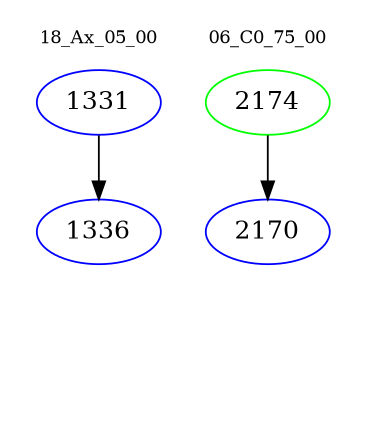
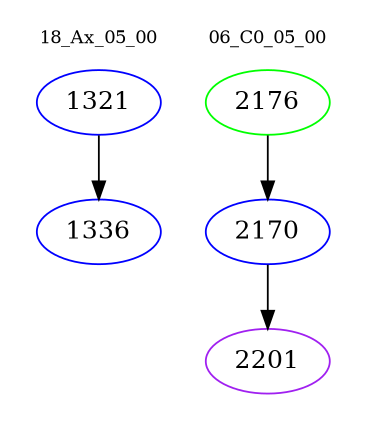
  digraph {
    node [color=blue]
    edge [color=black]
-   n1 [label=1331]
+   n1 [label=1321]
    n2 [label=1336]
-   n3 [color=green label=2174]
+   n3 [color=green label=2176]
    n4 [label=2170]
+   n5 [color=purple label=2201]
    subgraph cluster_1 {
      color=white
      fontsize=10
      label="18_Ax_05_00"
      n1
      n2
    }
    subgraph cluster_2 {
      color=white
      fontsize=10
-     label="06_C0_75_00"
+     label="06_C0_05_00"
      n3
      n4
+     n5
    }
    n1 -> n2
    n3 -> n4
+   n4 -> n5
  }
